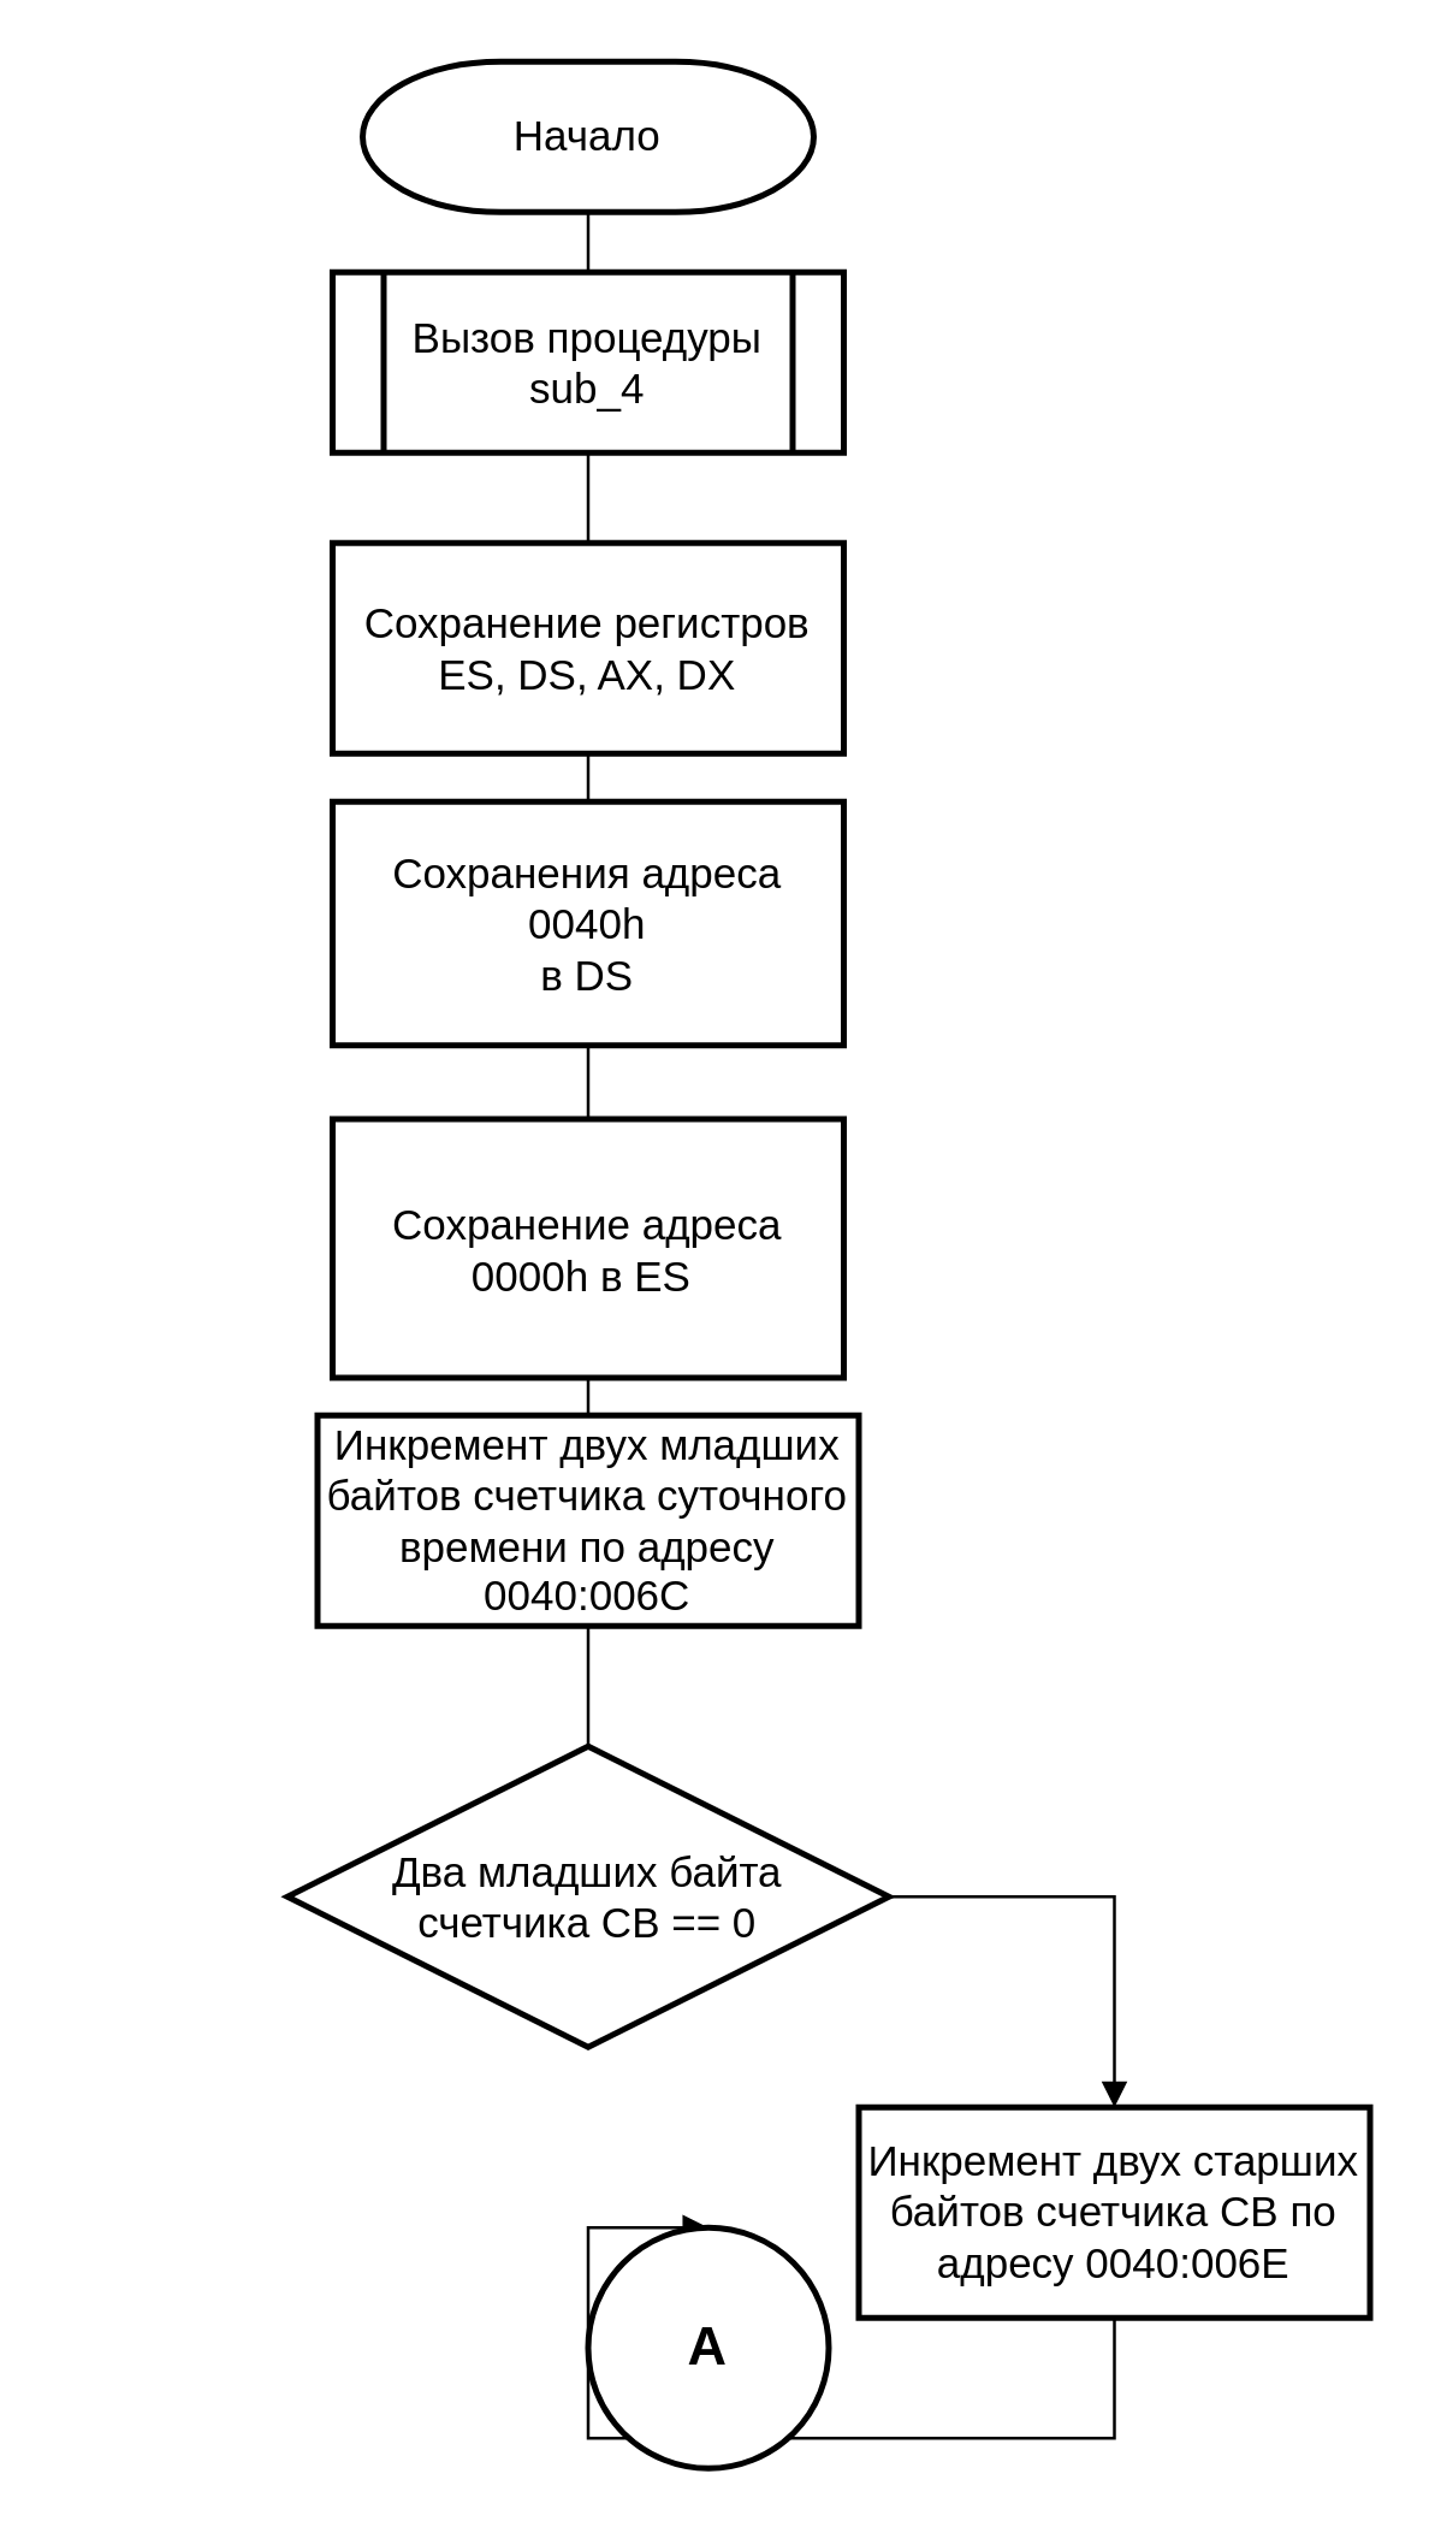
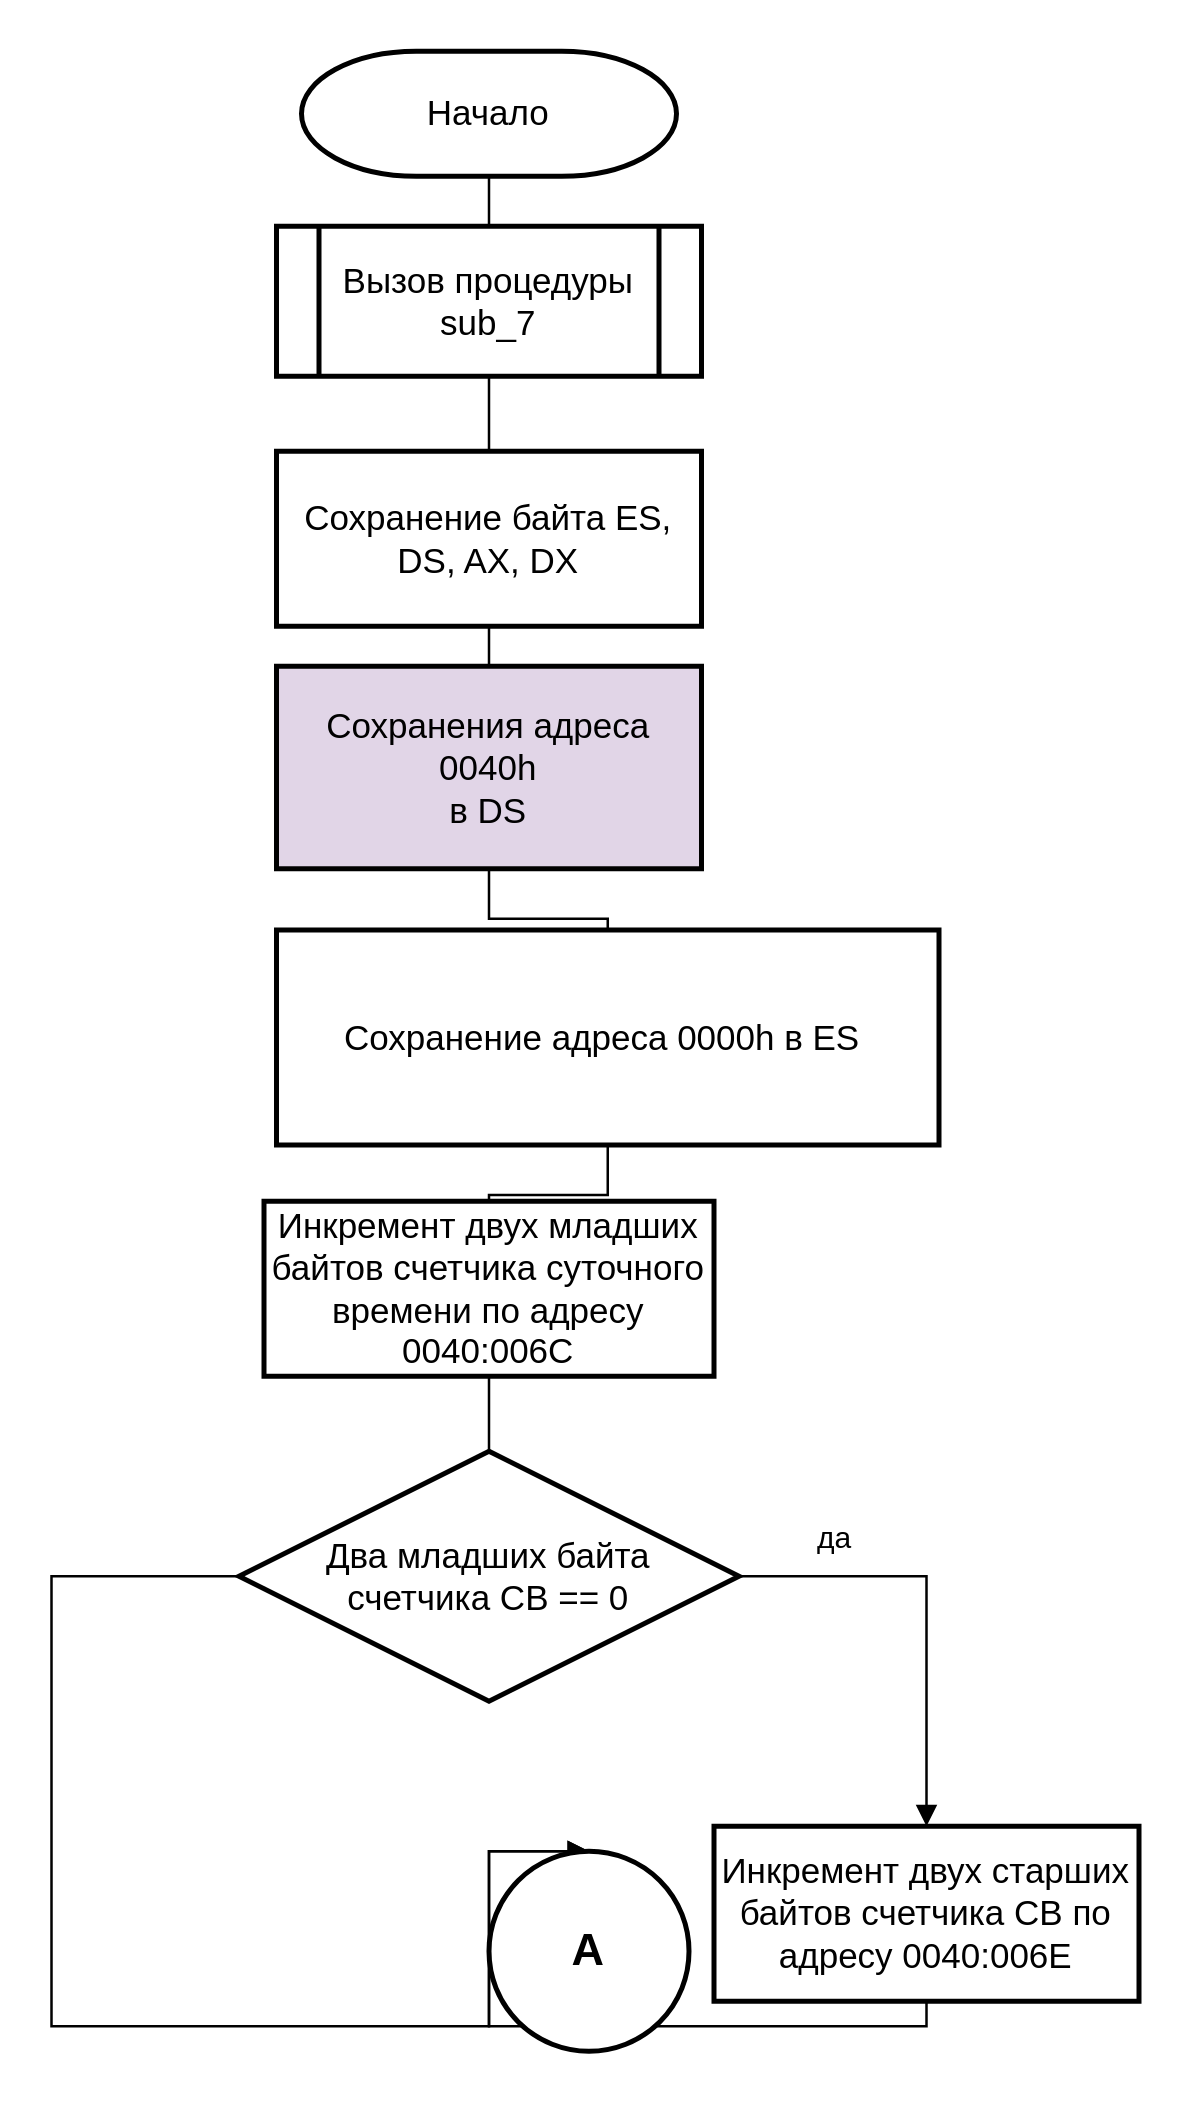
  <mxCell id="0" />
  <mxCell id="1" parent="0" />
  <mxCell id="2" style="rounded=0;orthogonalLoop=1;jettySize=auto;html=1;exitX=0.5;exitY=1;exitDx=0;exitDy=0;exitPerimeter=0;endArrow=none;endFill=0;" parent="1" source="3" target="5" edge="1"><mxGeometry relative="1" as="geometry" /></mxCell>
  <mxCell id="3" value="&lt;font style=&quot;font-size: 14px&quot;&gt;Начало&lt;/font&gt;" style="strokeWidth=2;html=1;shape=mxgraph.flowchart.terminator;whiteSpace=wrap;" parent="1" vertex="1"><mxGeometry x="120" y="20" width="150" height="50" as="geometry" /></mxCell>
  <mxCell id="4" style="edgeStyle=none;rounded=0;orthogonalLoop=1;jettySize=auto;html=1;exitX=0.5;exitY=1;exitDx=0;exitDy=0;entryX=0.5;entryY=0;entryDx=0;entryDy=0;endArrow=none;endFill=0;" parent="1" source="5" target="7" edge="1"><mxGeometry relative="1" as="geometry" /></mxCell>
- <mxCell id="5" value="&lt;font style=&quot;font-size: 14px&quot;&gt;Вызов процедуры sub_4&lt;/font&gt;" style="shape=process;whiteSpace=wrap;html=1;backgroundOutline=1;strokeWidth=2;" parent="1" vertex="1"><mxGeometry x="110" y="90" width="170" height="60" as="geometry" /></mxCell>
+ <mxCell id="5" value="&lt;font style=&quot;font-size: 14px&quot;&gt;Вызов процедуры sub_7&lt;/font&gt;" style="shape=process;whiteSpace=wrap;html=1;backgroundOutline=1;strokeWidth=2;" parent="1" vertex="1"><mxGeometry x="110" y="90" width="170" height="60" as="geometry" /></mxCell>
  <mxCell id="6" style="edgeStyle=orthogonalEdgeStyle;rounded=0;orthogonalLoop=1;jettySize=auto;html=1;exitX=0.5;exitY=1;exitDx=0;exitDy=0;entryX=0.5;entryY=0;entryDx=0;entryDy=0;endArrow=none;endFill=0;" parent="1" source="7" target="17" edge="1"><mxGeometry relative="1" as="geometry" /></mxCell>
- <mxCell id="7" value="&lt;font style=&quot;font-size: 14px&quot;&gt;Сохранение регистров ES, DS, AX, DX&lt;/font&gt;" style="whiteSpace=wrap;html=1;strokeWidth=2;" parent="1" vertex="1"><mxGeometry x="110" y="180" width="170" height="70" as="geometry" /></mxCell>
+ <mxCell id="7" value="&lt;font style=&quot;font-size: 14px&quot;&gt;Сохранение байта ES, DS, AX, DX&lt;/font&gt;" style="whiteSpace=wrap;html=1;strokeWidth=2;" parent="1" vertex="1"><mxGeometry x="110" y="180" width="170" height="70" as="geometry" /></mxCell>
  <mxCell id="8" style="edgeStyle=none;rounded=0;orthogonalLoop=1;jettySize=auto;html=1;exitX=0.5;exitY=1;exitDx=0;exitDy=0;entryX=0.5;entryY=0;entryDx=0;entryDy=0;endArrow=none;endFill=0;" parent="1" source="9" target="12" edge="1"><mxGeometry relative="1" as="geometry" /></mxCell>
- <mxCell id="9" value="&lt;font style=&quot;font-size: 14px&quot;&gt;Инкремент двух младших байтов счетчика суточного времени по адресу 0040:006C&lt;/font&gt;" style="whiteSpace=wrap;html=1;strokeWidth=2;" parent="1" vertex="1"><mxGeometry x="105" y="470" width="180" height="70" as="geometry" /></mxCell>
+ <mxCell id="9" value="&lt;font style=&quot;font-size: 14px&quot;&gt;Инкремент двух младших байтов счетчика суточного времени по адресу 0040:006C&lt;/font&gt;" style="whiteSpace=wrap;html=1;strokeWidth=2;" parent="1" vertex="1"><mxGeometry x="105" y="480" width="180" height="70" as="geometry" /></mxCell>
  <mxCell id="10" style="edgeStyle=orthogonalEdgeStyle;rounded=0;orthogonalLoop=1;jettySize=auto;html=1;exitX=1;exitY=0.5;exitDx=0;exitDy=0;entryX=0.5;entryY=0;entryDx=0;entryDy=0;endArrow=block;endFill=1;" parent="1" source="12" target="14" edge="1"><mxGeometry relative="1" as="geometry" /></mxCell>
+ <mxCell id="11" style="edgeStyle=orthogonalEdgeStyle;rounded=0;orthogonalLoop=1;jettySize=auto;html=1;exitX=0;exitY=0.5;exitDx=0;exitDy=0;entryX=0.5;entryY=0;entryDx=0;entryDy=0;endArrow=block;endFill=1;" parent="1" source="12" target="15" edge="1"><mxGeometry relative="1" as="geometry"><Array as="points"><mxPoint x="20" y="630" /><mxPoint x="20" y="810" /><mxPoint x="195" y="810" /></Array></mxGeometry></mxCell>
  <mxCell id="12" value="&lt;font style=&quot;font-size: 14px&quot;&gt;Два младших байта &lt;br&gt;счетчика СВ == 0&lt;/font&gt;" style="rhombus;whiteSpace=wrap;html=1;strokeWidth=2;" parent="1" vertex="1"><mxGeometry x="95" y="580" width="200" height="100" as="geometry" /></mxCell>
  <mxCell id="13" style="edgeStyle=orthogonalEdgeStyle;rounded=0;orthogonalLoop=1;jettySize=auto;html=1;exitX=0.5;exitY=1;exitDx=0;exitDy=0;entryX=0.5;entryY=0;entryDx=0;entryDy=0;endArrow=block;endFill=1;" parent="1" source="14" target="15" edge="1"><mxGeometry relative="1" as="geometry"><Array as="points"><mxPoint x="370" y="810" /><mxPoint x="195" y="810" /></Array></mxGeometry></mxCell>
- <mxCell id="14" value="&lt;font style=&quot;font-size: 14px&quot;&gt;Инкремент двух старших байтов счетчика СВ по адресу 0040:006E&lt;/font&gt;" style="whiteSpace=wrap;html=1;strokeWidth=2;" parent="1" vertex="1"><mxGeometry x="285" y="700" width="170" height="70" as="geometry" /></mxCell>
+ <mxCell id="14" value="&lt;font style=&quot;font-size: 14px&quot;&gt;Инкремент двух старших байтов счетчика СВ по адресу 0040:006E&lt;/font&gt;" style="whiteSpace=wrap;html=1;strokeWidth=2;" parent="1" vertex="1"><mxGeometry x="285" y="730" width="170" height="70" as="geometry" /></mxCell>
  <mxCell id="15" value="&lt;font style=&quot;font-size: 18px&quot;&gt;&lt;b&gt;А&lt;/b&gt;&lt;/font&gt;" style="ellipse;whiteSpace=wrap;html=1;aspect=fixed;strokeWidth=2;" parent="1" vertex="1"><mxGeometry x="195" y="740" width="80" height="80" as="geometry" /></mxCell>
  <mxCell id="16" style="edgeStyle=orthogonalEdgeStyle;rounded=0;orthogonalLoop=1;jettySize=auto;html=1;exitX=0.5;exitY=1;exitDx=0;exitDy=0;entryX=0.5;entryY=0;entryDx=0;entryDy=0;endArrow=none;endFill=0;" parent="1" source="17" target="19" edge="1"><mxGeometry relative="1" as="geometry" /></mxCell>
- <mxCell id="17" value="&lt;span style=&quot;font-size: 14px&quot;&gt;Сохранения адреса 0040h&lt;br&gt;в DS&lt;br&gt;&lt;/span&gt;" style="whiteSpace=wrap;html=1;strokeWidth=2;" parent="1" vertex="1"><mxGeometry x="110" y="266" width="170" height="81" as="geometry" /></mxCell>
+ <mxCell id="17" value="&lt;span style=&quot;font-size: 14px&quot;&gt;Сохранения адреса 0040h&lt;br&gt;в DS&lt;br&gt;&lt;/span&gt;" style="whiteSpace=wrap;html=1;strokeWidth=2;fillColor=#e1d5e7;" parent="1" vertex="1"><mxGeometry x="110" y="266" width="170" height="81" as="geometry" /></mxCell>
  <mxCell id="18" style="edgeStyle=orthogonalEdgeStyle;rounded=0;orthogonalLoop=1;jettySize=auto;html=1;exitX=0.5;exitY=1;exitDx=0;exitDy=0;entryX=0.5;entryY=0;entryDx=0;entryDy=0;endArrow=none;endFill=0;" parent="1" source="19" target="9" edge="1"><mxGeometry relative="1" as="geometry" /></mxCell>
- <mxCell id="19" value="&lt;span style=&quot;font-size: 14px&quot;&gt;Сохранение адреса 0000h в ES&amp;nbsp;&lt;/span&gt;&lt;span style=&quot;font-size: 14px&quot;&gt;&lt;br&gt;&lt;/span&gt;" style="whiteSpace=wrap;html=1;strokeWidth=2;" parent="1" vertex="1"><mxGeometry x="110" y="371.5" width="170" height="86" as="geometry" /></mxCell>
+ <mxCell id="19" value="&lt;span style=&quot;font-size: 14px&quot;&gt;Сохранение адреса 0000h в ES&amp;nbsp;&lt;/span&gt;&lt;span style=&quot;font-size: 14px&quot;&gt;&lt;br&gt;&lt;/span&gt;" style="whiteSpace=wrap;html=1;strokeWidth=2;" parent="1" vertex="1"><mxGeometry x="110" y="371.5" width="265" height="86" as="geometry" /></mxCell>
+ <mxCell id="20" value="да" style="text;html=1;align=center;verticalAlign=middle;resizable=0;points=[];autosize=1;" parent="1" vertex="1"><mxGeometry x="321" y="606" width="24" height="18" as="geometry" /></mxCell>
